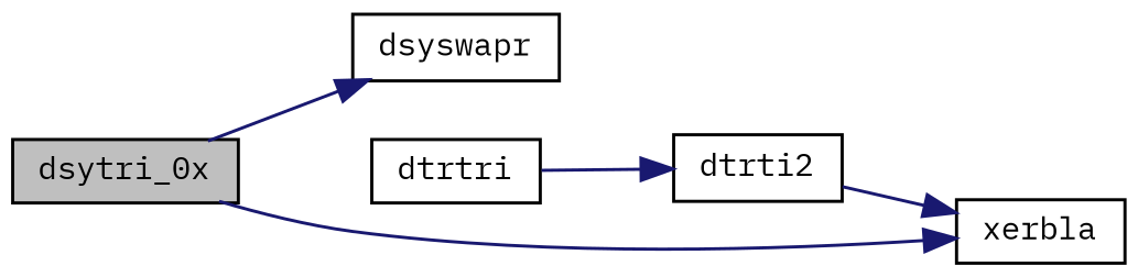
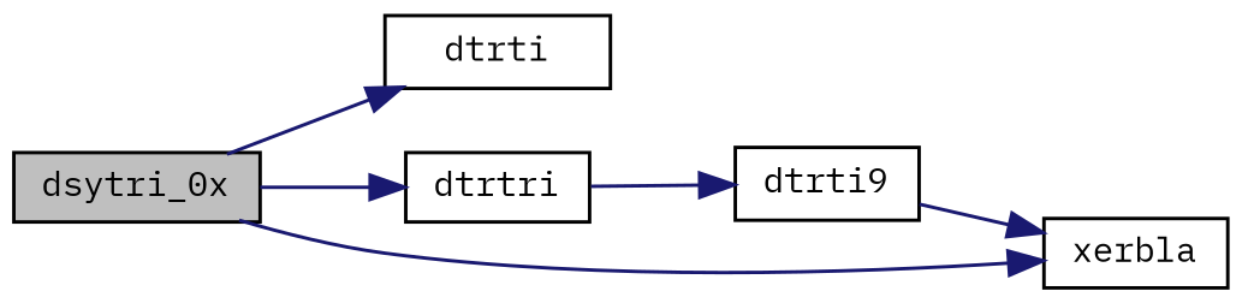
  digraph {
    fontname="IBM Plex Mono"
    rankdir=LR
    node [color=black fillcolor=white fontname="IBM Plex Mono" fontsize=10 shape=record style=filled]
    edge [color=midnightblue fontname="IBM Plex Mono" fontsize=10 labelfontname=Helvetica labelfontsize=10 style=solid]
    n1 [fillcolor=grey75 fontcolor=black height=0.2 label=dsytri_0x width=0.4]
-   n2 [height=0.2 label=dsyswapr width=0.4]
+   n2 [height=0.2 label=dtrti width=0.4]
    n3 [height=0.2 label=dtrtri width=0.4]
    n4 [height=0.2 label=xerbla width=0.4]
-   n5 [height=0.2 label=dtrti2 width=0.4]
+   n5 [height=0.2 label=dtrti9 width=0.4]
    n1 -> n2
+   n1 -> n3
    n1 -> n4
    n3 -> n5
    n5 -> n4
  }
